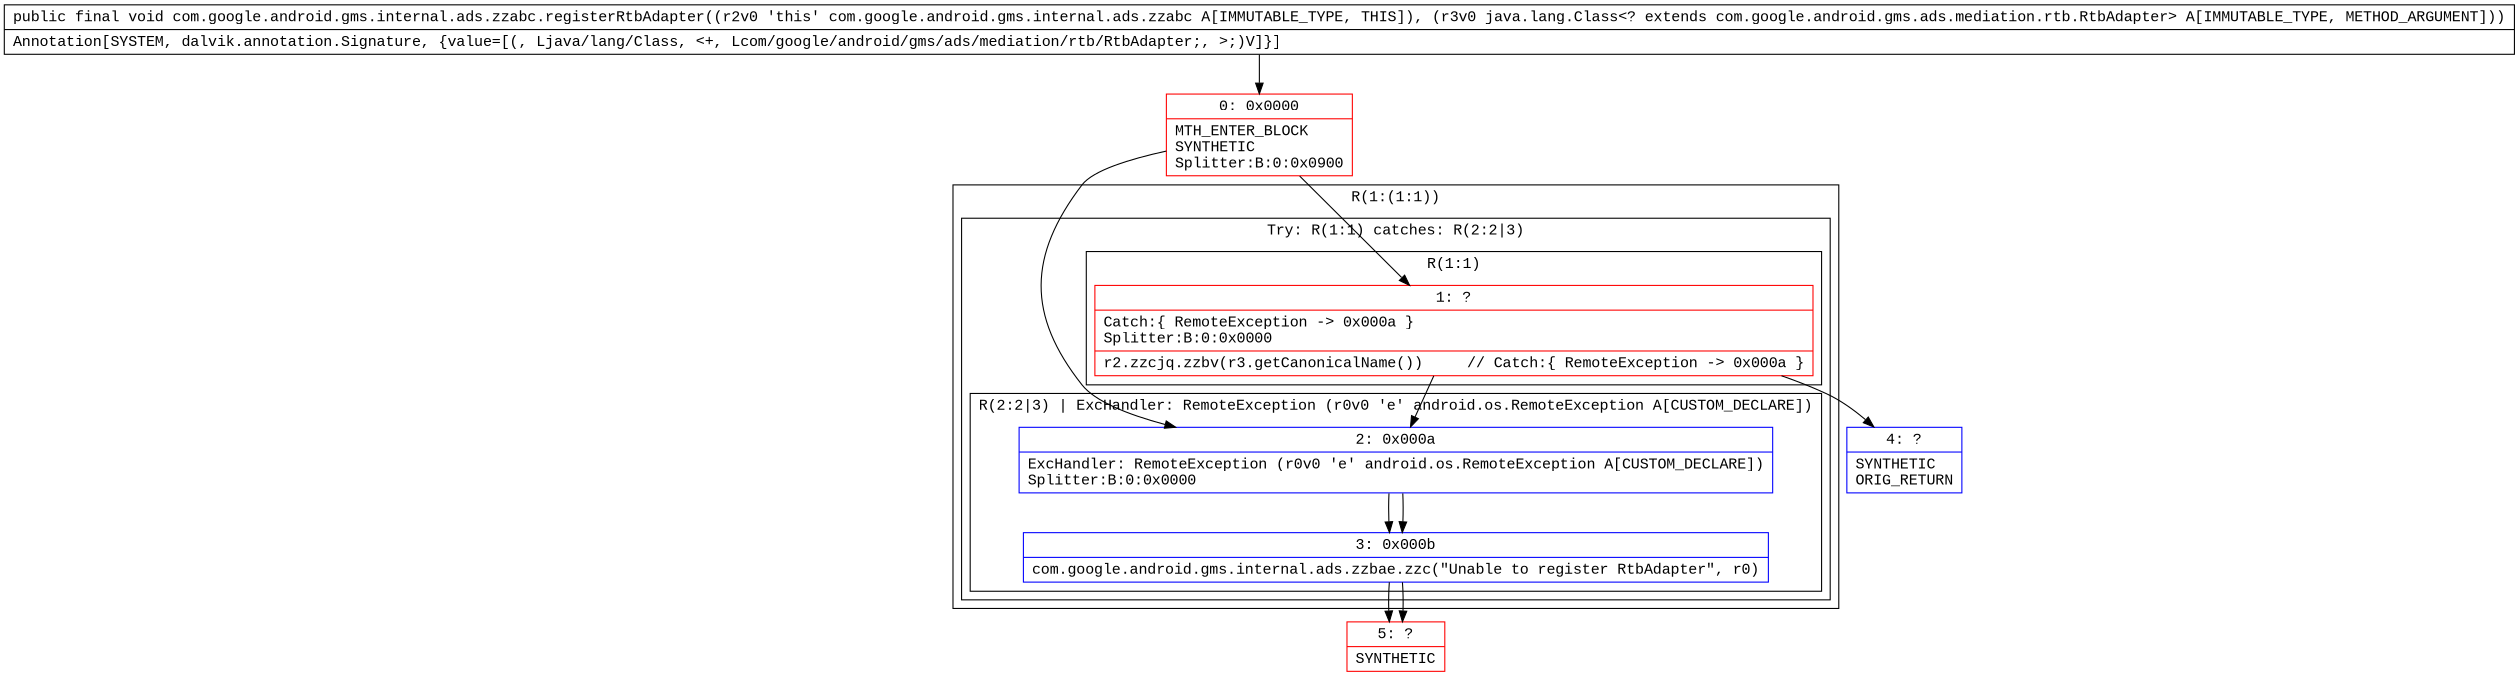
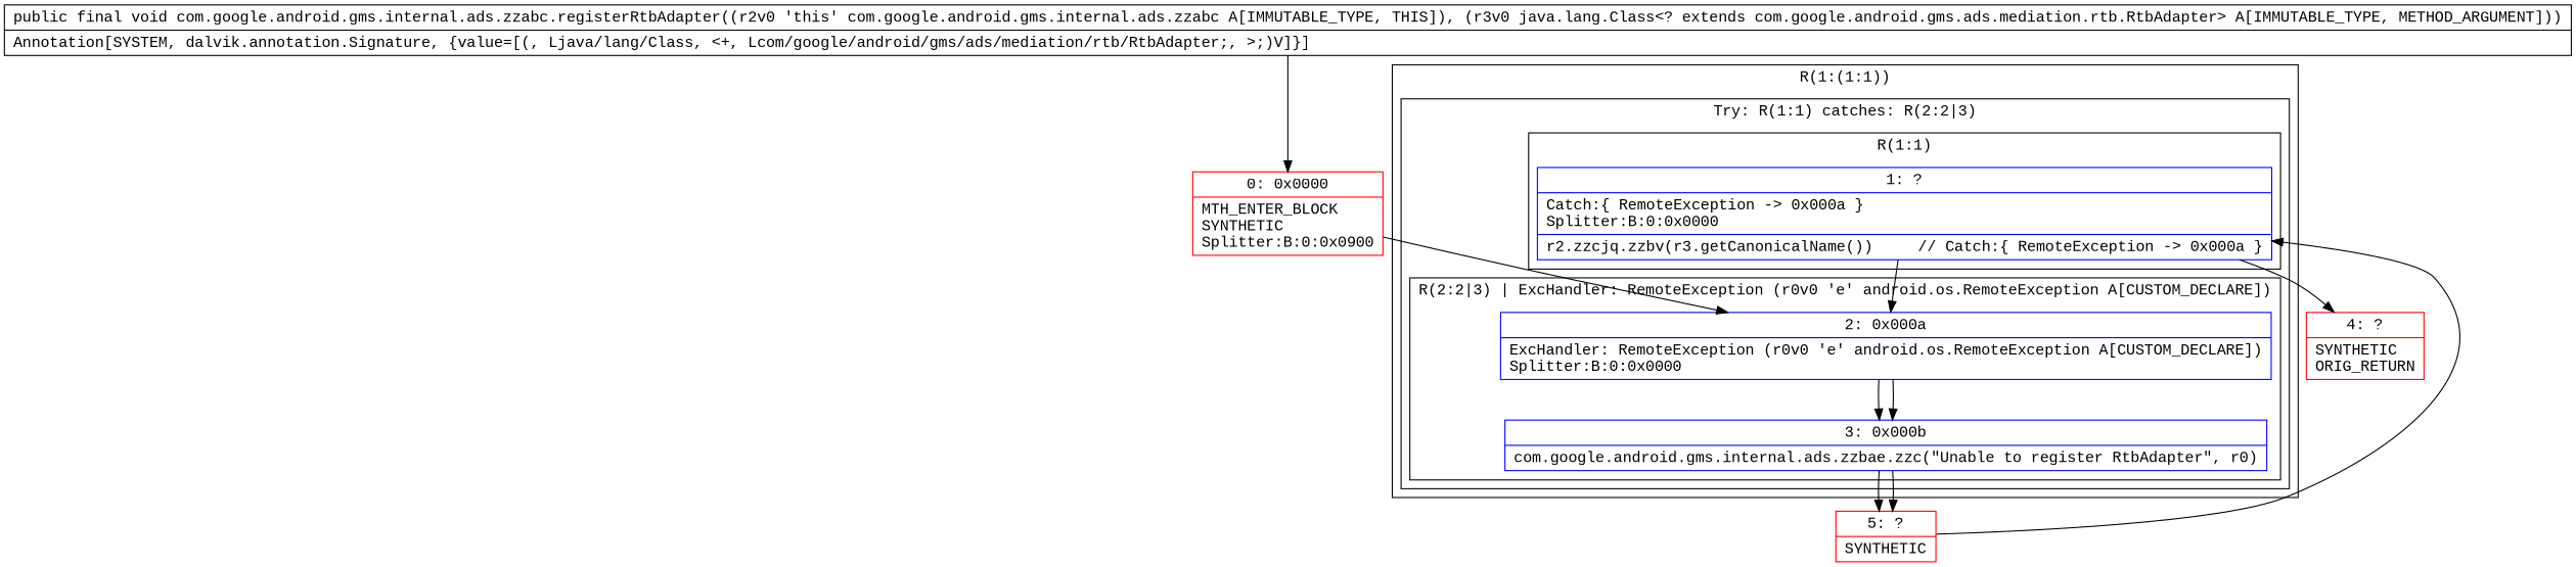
  digraph {
    fontname="Liberation Mono"
    node [color=blue fontname="Liberation Mono" shape=record]
    edge [fontname="Liberation Mono"]
-   n1 [color=red label="{1\:\ ?|Catch:\{ RemoteException \-\> 0x000a \}\lSplitter:B:0:0x0000\l|r2.zzcjq.zzbv(r3.getCanonicalName())     \/\/ Catch:\{ RemoteException \-\> 0x000a \}\l}"]
+   n1 [label="{1\:\ ?|Catch:\{ RemoteException \-\> 0x000a \}\lSplitter:B:0:0x0000\l|r2.zzcjq.zzbv(r3.getCanonicalName())     \/\/ Catch:\{ RemoteException \-\> 0x000a \}\l}"]
    n2 [label="{2\:\ 0x000a|ExcHandler: RemoteException (r0v0 'e' android.os.RemoteException A[CUSTOM_DECLARE])\lSplitter:B:0:0x0000\l}"]
    n3 [label="{3\:\ 0x000b|com.google.android.gms.internal.ads.zzbae.zzc(\"Unable to register RtbAdapter\", r0)\l}"]
-   n4 [label="{4\:\ ?|SYNTHETIC\lORIG_RETURN\l}"]
+   n4 [color=red label="{4\:\ ?|SYNTHETIC\lORIG_RETURN\l}"]
    n5 [color=red label="{5\:\ ?|SYNTHETIC\l}"]
    n6 [color=red label="{0\:\ 0x0000|MTH_ENTER_BLOCK\lSYNTHETIC\lSplitter:B:0:0x0900\l}"]
    n7 [label="{public final void com.google.android.gms.internal.ads.zzabc.registerRtbAdapter((r2v0 'this' com.google.android.gms.internal.ads.zzabc A[IMMUTABLE_TYPE, THIS]), (r3v0 java.lang.Class\<? extends com.google.android.gms.ads.mediation.rtb.RtbAdapter\> A[IMMUTABLE_TYPE, METHOD_ARGUMENT]))  | Annotation[SYSTEM, dalvik.annotation.Signature, \{value=[(, Ljava\/lang\/Class, \<+, Lcom\/google\/android\/gms\/ads\/mediation\/rtb\/RtbAdapter;, \>;)V]\}]\l}" color=""]
    subgraph cluster_1 {
      label="R(1:(1:1))"
      subgraph cluster_2 {
        label="Try: R(1:1) catches: R(2:2|3)"
        subgraph cluster_3 {
          label="R(1:1)"
          n1
        }
        subgraph cluster_4 {
          label="R(2:2|3) | ExcHandler: RemoteException (r0v0 'e' android.os.RemoteException A[CUSTOM_DECLARE])\l"
          n2
          n3
        }
      }
    }
    subgraph cluster_5 {
      label="R(2:2|3) | ExcHandler: RemoteException (r0v0 'e' android.os.RemoteException A[CUSTOM_DECLARE])\l"
    }
    n1 -> n2
    n1 -> n4
    n2 -> n3
    n2 -> n3
    n3 -> n5
    n3 -> n5
-   n6 -> n1
+   n5 -> n1
    n6 -> n2
    n7 -> n6
  }
